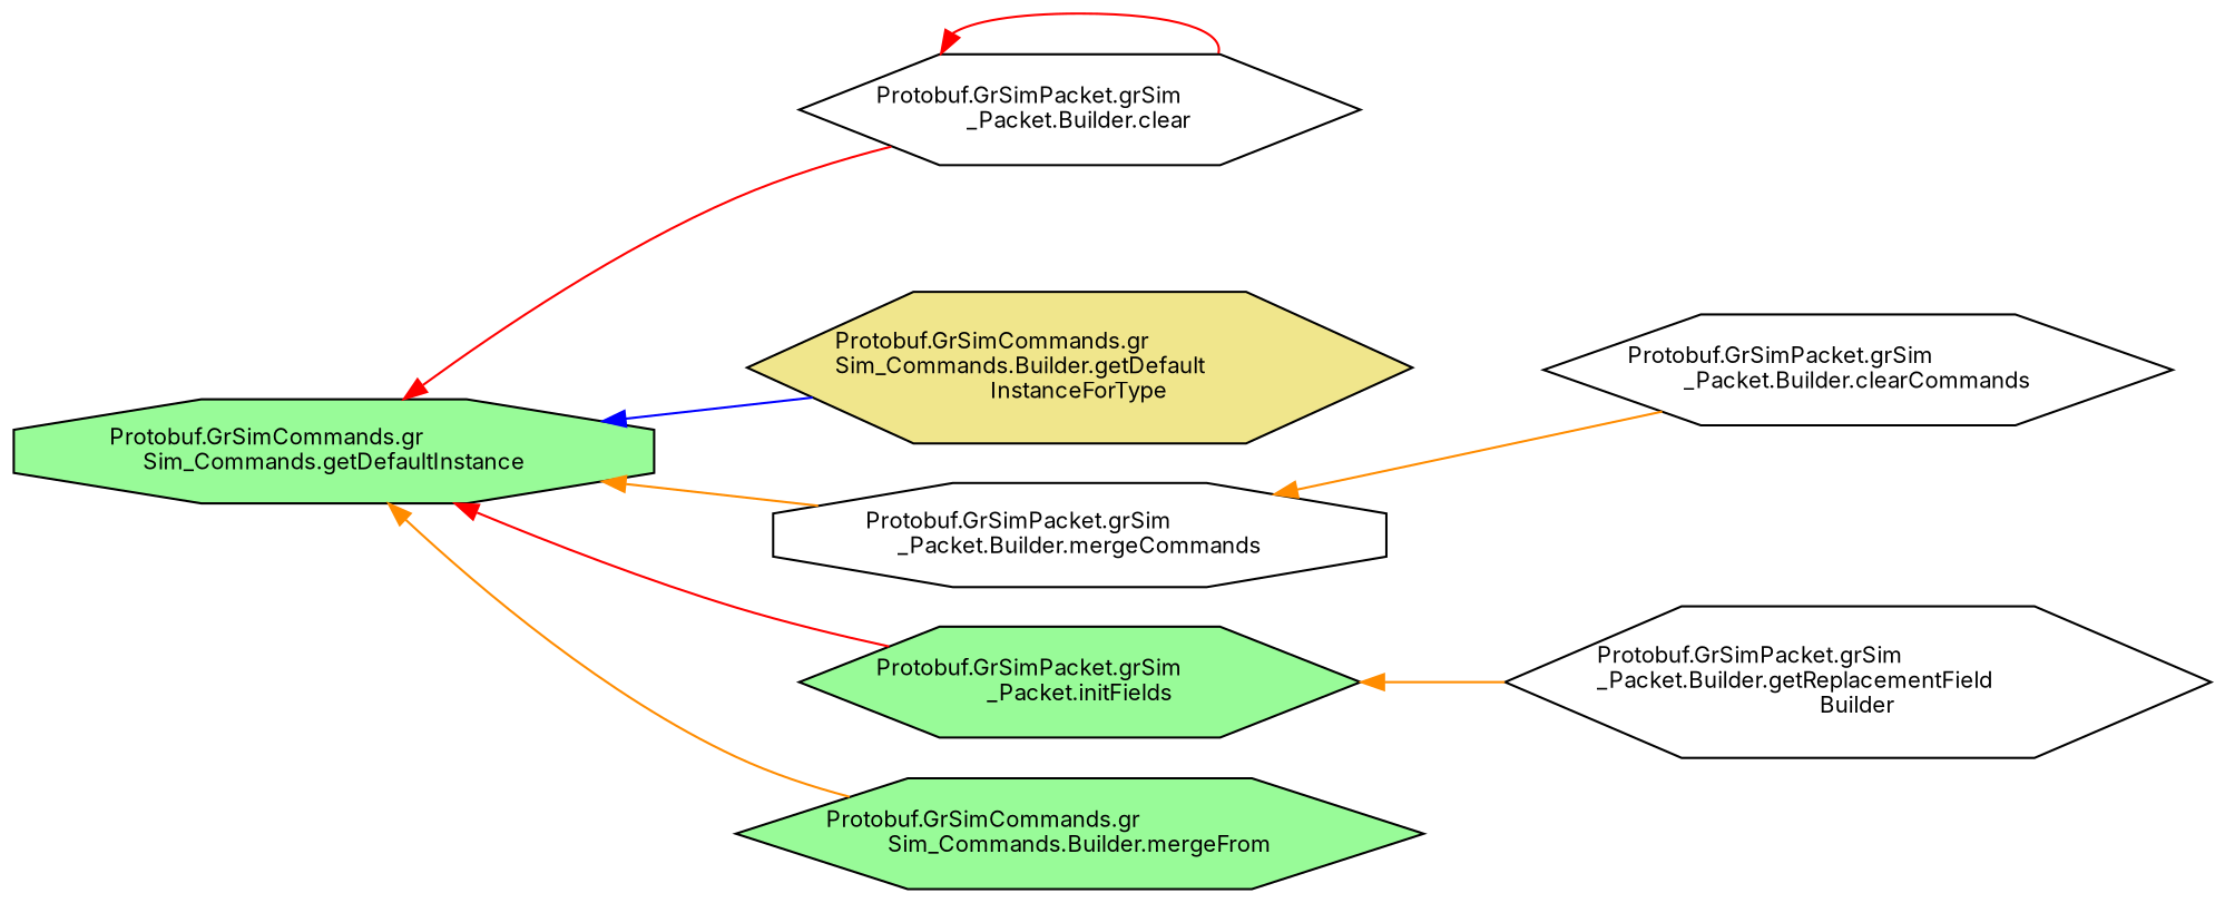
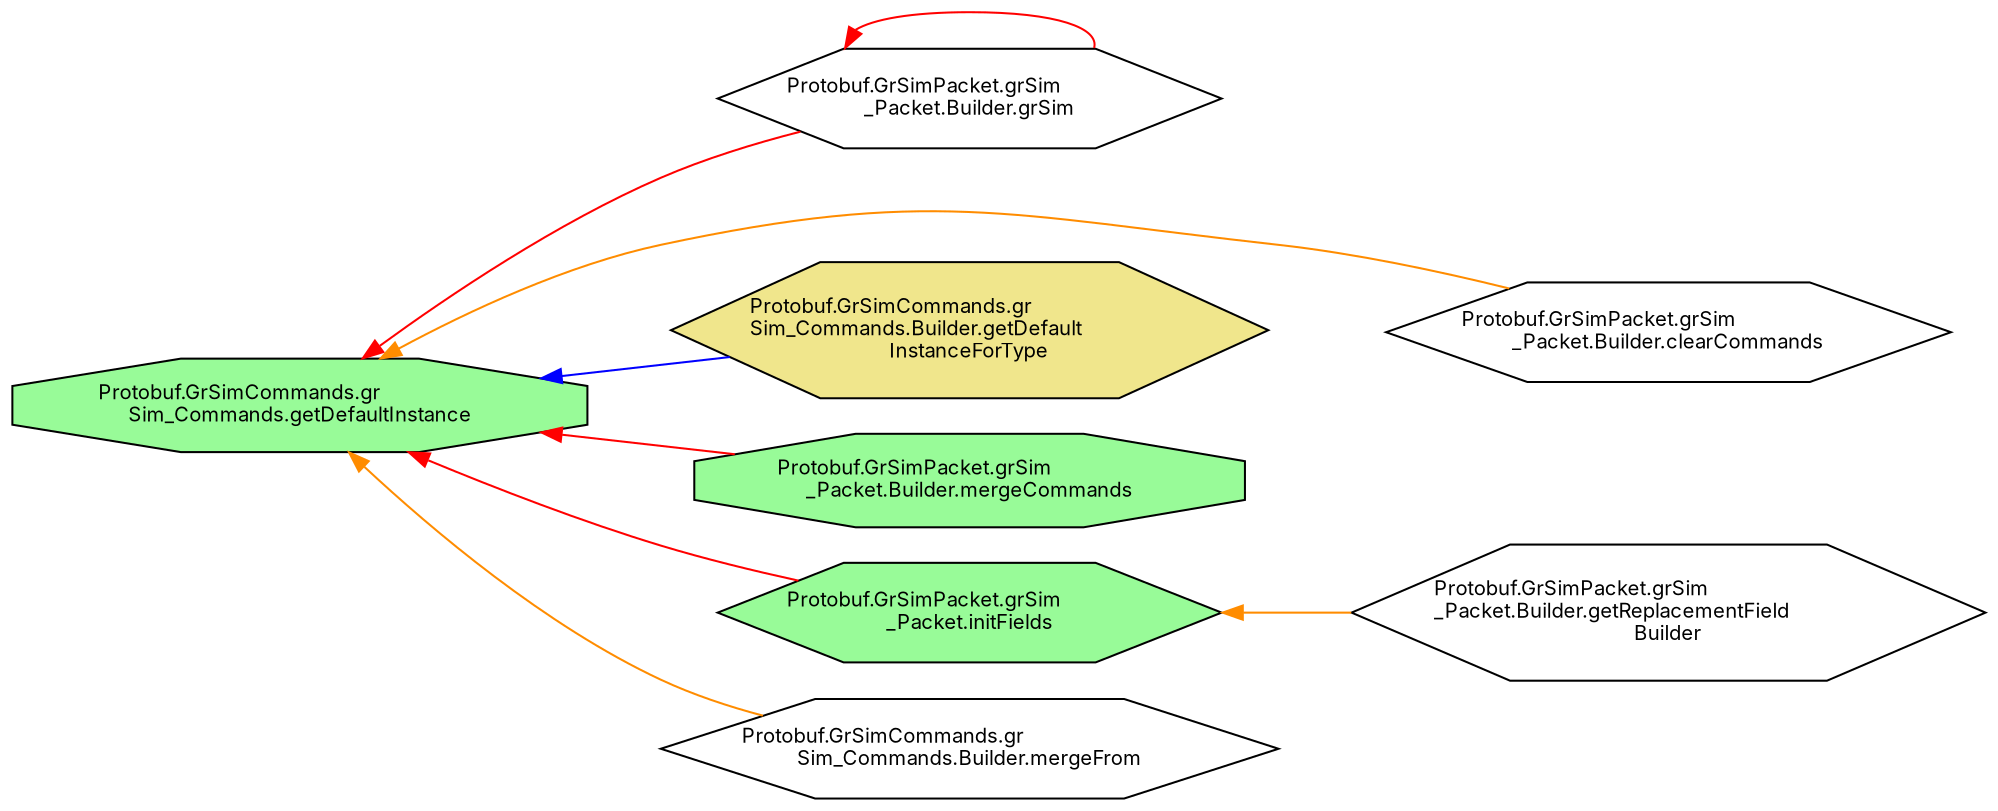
  digraph {
    fontname=Inter
    rankdir=LR
    node [color=black fillcolor=palegreen fontname=Inter fontsize=10 shape=hexagon style=filled]
    edge [color=red dir=back fontname=Inter fontsize=10 labelfontname=Helvetica labelfontsize=10 style=solid]
    n1 [fontcolor=black height=0.2 label="Protobuf.GrSimCommands.gr\lSim_Commands.getDefaultInstance" shape=octagon width=0.4]
-   n2 [fillcolor=white height=0.2 label="Protobuf.GrSimPacket.grSim\l_Packet.Builder.clear" width=0.4]
+   n2 [fillcolor=white height=0.2 label="Protobuf.GrSimPacket.grSim\l_Packet.Builder.grSim" width=0.4]
    n3 [fillcolor=white height=0.2 label="Protobuf.GrSimPacket.grSim\l_Packet.Builder.clearCommands" width=0.4]
    n4 [fillcolor=khaki height=0.2 label="Protobuf.GrSimCommands.gr\lSim_Commands.Builder.getDefault\lInstanceForType" width=0.4]
    n5 [height=0.2 label="Protobuf.GrSimPacket.grSim\l_Packet.initFields" width=0.4]
-   n6 [fillcolor=white height=0.2 label="Protobuf.GrSimPacket.grSim\l_Packet.Builder.mergeCommands" shape=octagon width=0.4]
-   n7 [height=0.2 label="Protobuf.GrSimCommands.gr\lSim_Commands.Builder.mergeFrom" width=0.4]
+   n6 [height=0.2 label="Protobuf.GrSimPacket.grSim\l_Packet.Builder.mergeCommands" shape=octagon width=0.4]
+   n7 [fillcolor=white height=0.2 label="Protobuf.GrSimCommands.gr\lSim_Commands.Builder.mergeFrom" width=0.4]
    n8 [fillcolor=white height=0.2 label="Protobuf.GrSimPacket.grSim\l_Packet.Builder.getReplacementField\lBuilder" width=0.4]
    n1 -> n2
-   n6 -> n3 [color=darkorange]
+   n1 -> n3 [color=darkorange]
    n1 -> n4 [color=blue]
    n1 -> n5
-   n1 -> n6 [color=darkorange]
+   n1 -> n6
    n1 -> n7 [color=darkorange]
    n2 -> n2
    n5 -> n8 [color=darkorange]
  }
